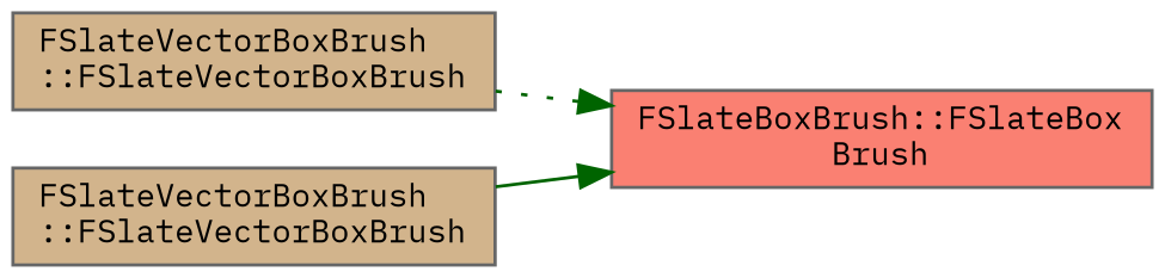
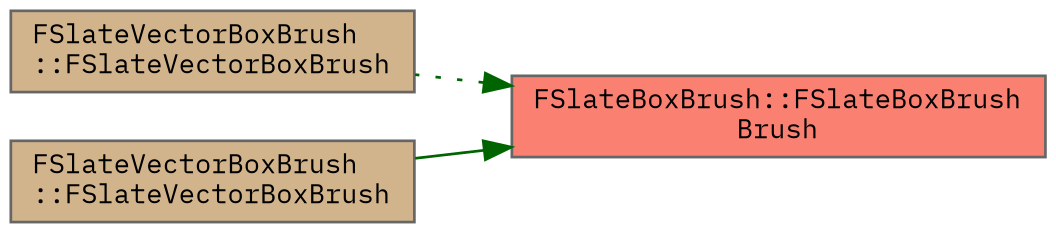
  digraph {
    rankdir=RL
    fontname="IBM Plex Mono"
    node [color=grey40 fillcolor=tan fontname="IBM Plex Mono" fontsize=10 shape=box style=filled]
    edge [color=darkgreen dir=back fontname="IBM Plex Mono" fontsize=10 labelfontname=Helvetica labelfontsize=10]
-   n1 [color=gray40 fillcolor=salmon fontcolor=black height=0.2 label="FSlateBoxBrush::FSlateBox\lBrush" width=0.4]
+   n1 [color=gray40 fillcolor=salmon fontcolor=black height=0.2 label="FSlateBoxBrush::FSlateBoxBrush\lBrush" width=0.4]
    n2 [height=0.2 label="FSlateVectorBoxBrush\l::FSlateVectorBoxBrush" width=0.4]
    n3 [height=0.2 label="FSlateVectorBoxBrush\l::FSlateVectorBoxBrush" width=0.4]
    n1 -> n2 [style=dotted]
    n1 -> n3 [style=solid]
  }
